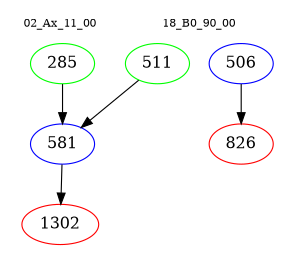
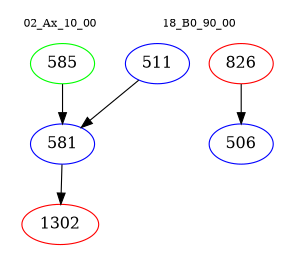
  digraph {
    node [color=green]
    edge [color=black]
-   n1 [label=285]
+   n1 [label=585]
    n2 [color=blue label=581]
    n3 [color=red label=1302]
-   n4 [label=511]
+   n4 [color=blue label=511]
    n5 [color=blue label=506]
    n6 [color=red label=826]
    subgraph cluster_1 {
      color=white
      fontsize=10
-     label="02_Ax_11_00"
+     label="02_Ax_10_00"
      n1
      n2
      n3
    }
    subgraph cluster_2 {
      color=white
      fontsize=10
      label="18_B0_90_00"
      n4
      n5
      n6
    }
    n1 -> n2
    n2 -> n3
    n4 -> n2
-   n5 -> n6
+   n6 -> n5
  }
